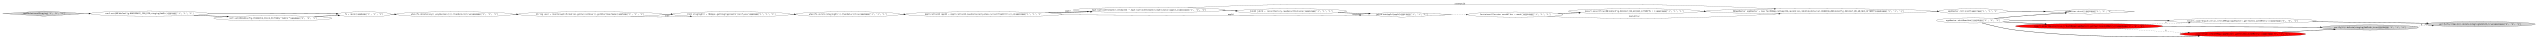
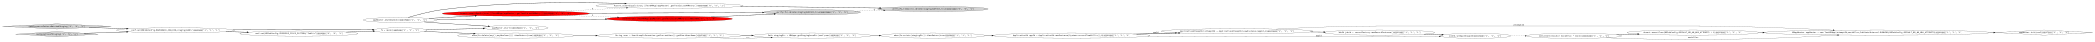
  digraph {
    fontname="Source Code Pro"
    rankdir=LR
    node [fillcolor=white fontname="Source Code Pro" shape=ellipse style=filled]
    edge [fontname="Source Code Pro" style=bold]
    n1 [label="when(fs.delete(any(),anyBoolean())).thenReturn(true)@@@6@@@['1', '1', '1']"]
    n2 [label="String user = UserGroupInformation.getCurrentUser().getShortUserName()@@@7@@@['1', '1', '1']"]
    n3 [label="Path stagingDir = MRApps.getStagingAreaDir(conf,user)@@@8@@@['1', '1', '1']"]
    n4 [label="conf.set(MRJobConfig.MAPREDUCE_JOB_DIR,stagingJobDir)@@@3@@@['1', '1', '1']"]
    n5 [label="fs = mock()@@@5@@@['1', '1', '1']"]
    n6 [label="conf.set(MRJobConfig.PRESERVE_FILES_PATTERN,\"JobDir\")@@@4@@@['0', '0', '1']"]
    n7 [label="MRAppMaster appMaster = new TestMRApp(attemptId,mockAlloc,JobStateInternal.RUNNING,MRJobConfig.DEFAULT_MR_AM_MAX_ATTEMPTS)@@@16@@@['1', '1', '1']"]
-   n8 [label="appMaster.init(conf)@@@17@@@['1', '1', '1']"]
-   n9 [label="appMaster.start()@@@18@@@['1', '1', '1']" shape=diamond]
+   n8 [label="appMaster.init(conf)@@@17@@@['1', '1', '1']" shape=diamond]
+   n9 [label="appMaster.start()@@@18@@@['1', '1', '1']"]
    n10 [fillcolor=red label="assertTrue(((TestMRApp)appMaster).getTestIsLastAMRetry())@@@19@@@['0', '1', '0']"]
    n11 [fillcolor=lightgray label="verify(fs).delete(stagingJobPath,true)@@@20@@@['1', '1', '0']"]
    n12 [fillcolor=lightgray label="verify(fs,times(0)).delete(stagingJobPath,true)@@@21@@@['0', '0', '1']"]
    n13 [label="ApplicationId appId = ApplicationId.newInstance(System.currentTimeMillis(),0)@@@10@@@['1', '1', '1']"]
    n14 [label="ApplicationAttemptId attemptId = ApplicationAttemptId.newInstance(appId,1)@@@11@@@['1', '1', '1']"]
-   n15 [label="jobid.setAppId(appId)@@@13@@@['1', '1', '1']" shape=diamond]
+   n15 [label="jobid.setAppId(appId)@@@13@@@['1', '1', '1']"]
    n16 [label="JobId jobid = recordFactory.newRecordInstance()@@@12@@@['1', '1', '1']"]
    n17 [label="ContainerAllocator mockAlloc = mock()@@@14@@@['1', '1', '1']"]
    n18 [label="appMaster.shutDownJob()@@@19@@@['1', '1', '1']"]
    n19 [fillcolor=red label="Assert.assertEquals(true,((TestMRApp)appMaster).getTestIsLastAMRetry())@@@19@@@['1', '0', '0']"]
    n20 [label="Assert.assertEquals(true,((TestMRApp)appMaster).getTestIsLastAMRetry())@@@20@@@['0', '0', '1']"]
+   n21 [fillcolor=lightgray label="testPreservePatternMatchedStaging['0', '0', '1']" shape=diamond]
    n22 [label="when(fs.exists(stagingDir)).thenReturn(true)@@@9@@@['1', '1', '1']"]
    n23 [label="Assert.assertTrue(MRJobConfig.DEFAULT_MR_AM_MAX_ATTEMPTS > 1)@@@15@@@['1', '1', '1']"]
    n24 [fillcolor=lightgray label="testDeletionofStaging['1', '0', '0']" shape=diamond]
    n1 -> n2
    n2 -> n3
    n2 -> n3 [label=user style=solid]
    n3 -> n22
    n4 -> n5
    n4 -> n6
    n5 -> n1
    n6 -> n5
    n7 -> n8
-   n8 -> n9
+   n5 -> n9
    n10 -> n11
    n11 -> n12 [label=0 style=dashed]
    n13 -> n14
    n13 -> n14 [label=appId style=solid]
    n13 -> n15 [label=appId style=solid]
    n14 -> n7 [label=attemptId style=solid]
    n14 -> n16
    n15 -> n17 [style=dashed]
    n16 -> n15
    n17 -> n7 [label=mockAlloc style=solid]
    n17 -> n23
    n18 -> n9
    n18 -> n10
    n18 -> n19
    n18 -> n20
    n19 -> n10 [label=0 style=dashed]
    n19 -> n11
    n19 -> n20 [label=0 style=dashed]
    n20 -> n12
+   n21 -> n4
    n22 -> n13
    n23 -> n7
    n24 -> n4
  }
